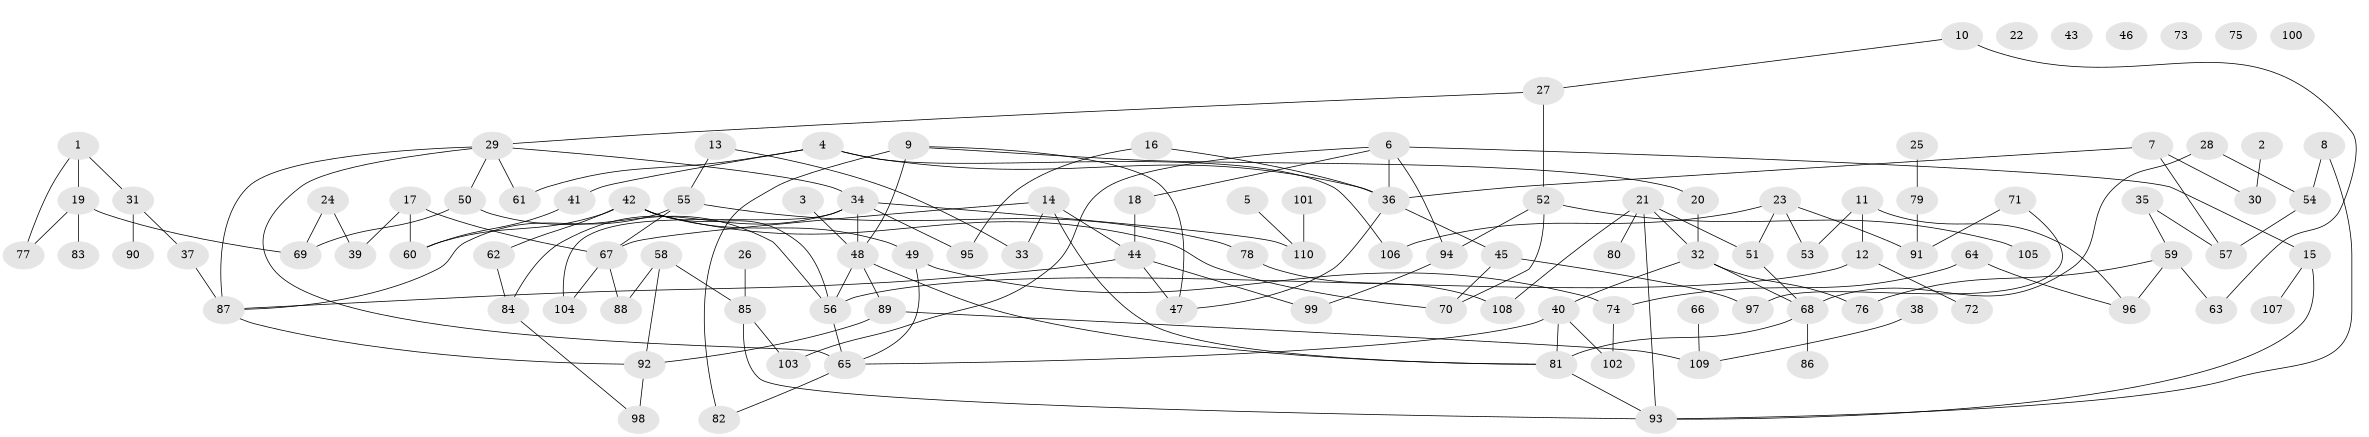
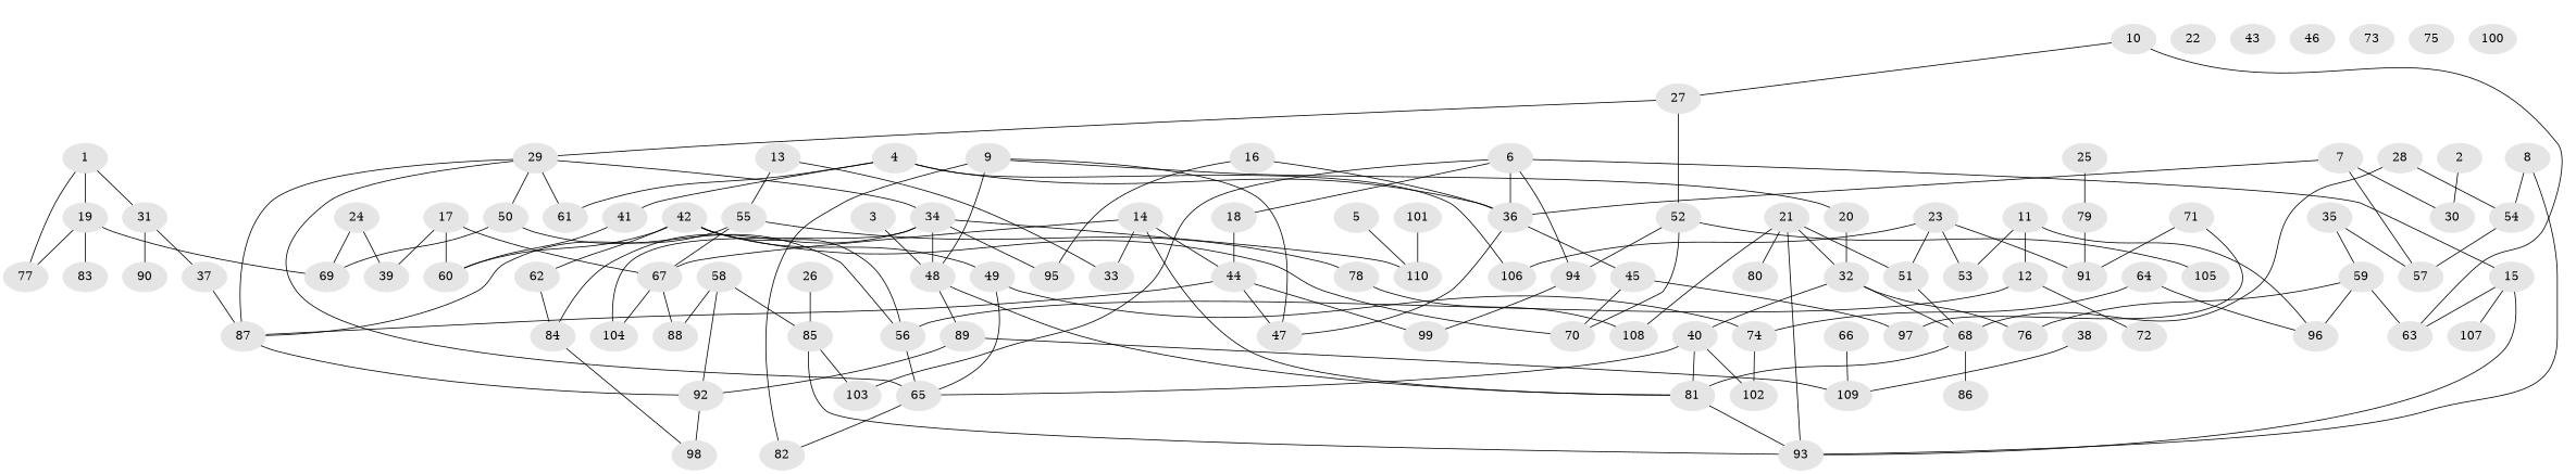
  graph {
    node [color=gray90 style=filled]
    1
    19
    31
    77
    69
    83
    37
    90
    2
    30
    3
    48
    56
    81
    89
    4
    36
    41
    61
    106
    47
    45
    60
    5
    110
    6
    15
    18
    94
    103
    93
    63
    107
    44
    99
    7
    57
    8
    54
    9
    20
    82
    32
    10
    27
    29
    52
    11
    12
    53
    96
    72
    65
    13
    33
    55
    67
    87
    78
    14
    104
    88
    16
    95
    17
    39
    68
    40
    76
    21
    51
    80
    108
    22
    23
    91
    24
    25
    79
    26
    85
    34
    50
    70
    105
    28
    86
    84
    92
    102
    98
    35
    59
    97
    38
    109
    42
    49
    62
    74
    43
    46
    58
    64
    66
    71
    73
    75
    100
    101
    1 -- 19
    1 -- 31
    1 -- 77
    19 -- 77
    19 -- 69
    19 -- 83
    31 -- 37
    31 -- 90
    37 -- 87
    2 -- 30
    3 -- 48
-   48 -- 56
    48 -- 81
    48 -- 89
    56 -- 65
    81 -- 93
    89 -- 92
    89 -- 109
    4 -- 36
    4 -- 41
    4 -- 61
    4 -- 106
    36 -- 47
    36 -- 45
    41 -- 60
    45 -- 70
    45 -- 97
    5 -- 110
    6 -- 36
    6 -- 15
    6 -- 18
    6 -- 94
    6 -- 103
    15 -- 93
+   15 -- 63
    15 -- 107
    18 -- 44
    94 -- 99
    44 -- 47
    44 -- 99
    44 -- 87
    7 -- 30
    7 -- 36
    7 -- 57
    8 -- 93
    8 -- 54
    54 -- 57
    9 -- 48
    9 -- 47
    9 -- 20
    9 -- 82
    20 -- 32
    32 -- 68
    32 -- 40
    32 -- 76
    10 -- 63
    10 -- 27
    27 -- 29
    27 -- 52
    29 -- 61
    29 -- 65
    29 -- 87
    29 -- 34
    29 -- 50
    52 -- 94
    52 -- 70
    52 -- 105
    11 -- 12
    11 -- 53
    11 -- 96
    12 -- 56
    12 -- 72
    65 -- 82
    13 -- 33
    13 -- 55
    55 -- 67
    55 -- 87
    55 -- 78
    67 -- 104
    67 -- 88
    87 -- 92
    78 -- 108
    14 -- 81
    14 -- 44
    14 -- 33
    14 -- 67
    16 -- 36
    16 -- 95
    17 -- 60
    17 -- 67
    17 -- 39
    68 -- 81
    68 -- 86
    40 -- 81
    40 -- 65
    40 -- 102
    21 -- 93
    21 -- 32
    21 -- 51
    21 -- 80
    21 -- 108
    51 -- 68
    23 -- 106
    23 -- 53
    23 -- 51
    23 -- 91
    24 -- 69
    24 -- 39
    25 -- 79
    79 -- 91
    26 -- 85
    85 -- 103
    85 -- 93
    34 -- 48
    34 -- 110
    34 -- 104
    34 -- 95
    34 -- 84
    50 -- 69
    50 -- 56
    28 -- 54
    28 -- 68
    84 -- 98
    92 -- 98
    35 -- 57
    35 -- 59
    59 -- 63
    59 -- 96
    59 -- 76
    38 -- 109
    42 -- 56
    42 -- 60
    42 -- 70
    42 -- 49
    42 -- 62
    49 -- 65
    49 -- 74
    62 -- 84
    74 -- 102
    58 -- 88
    58 -- 85
    58 -- 92
    64 -- 96
    64 -- 74
    66 -- 109
    71 -- 91
    71 -- 97
    101 -- 110
  }
